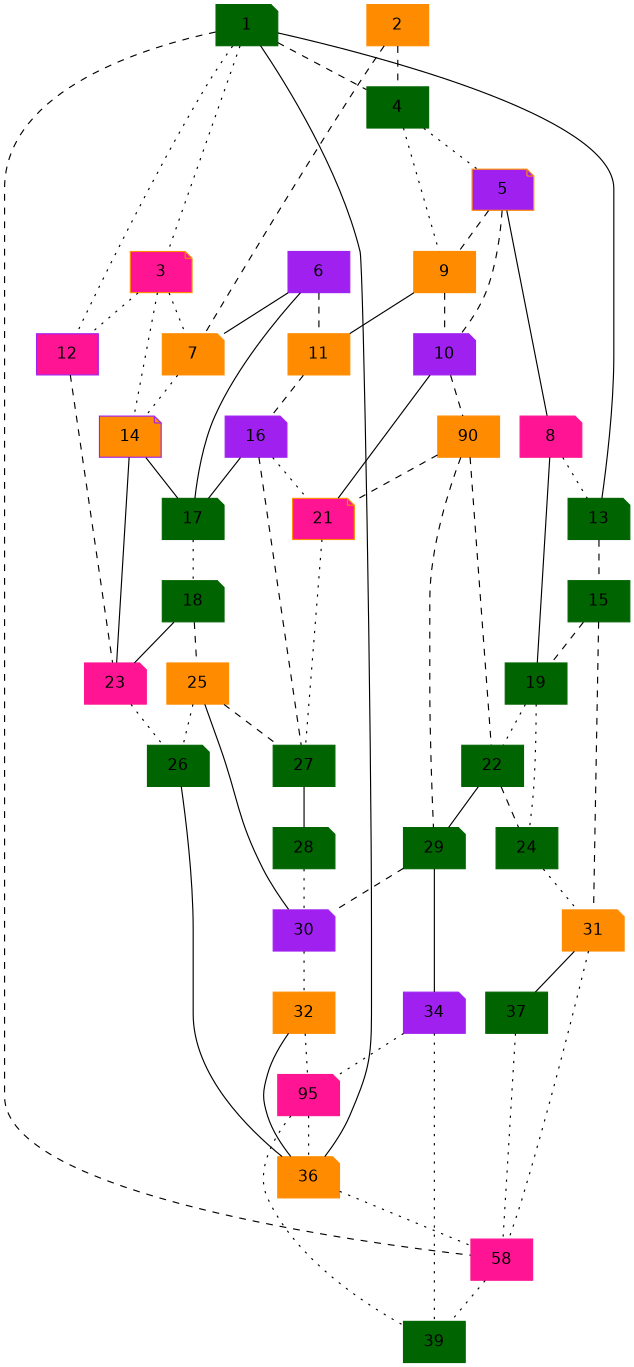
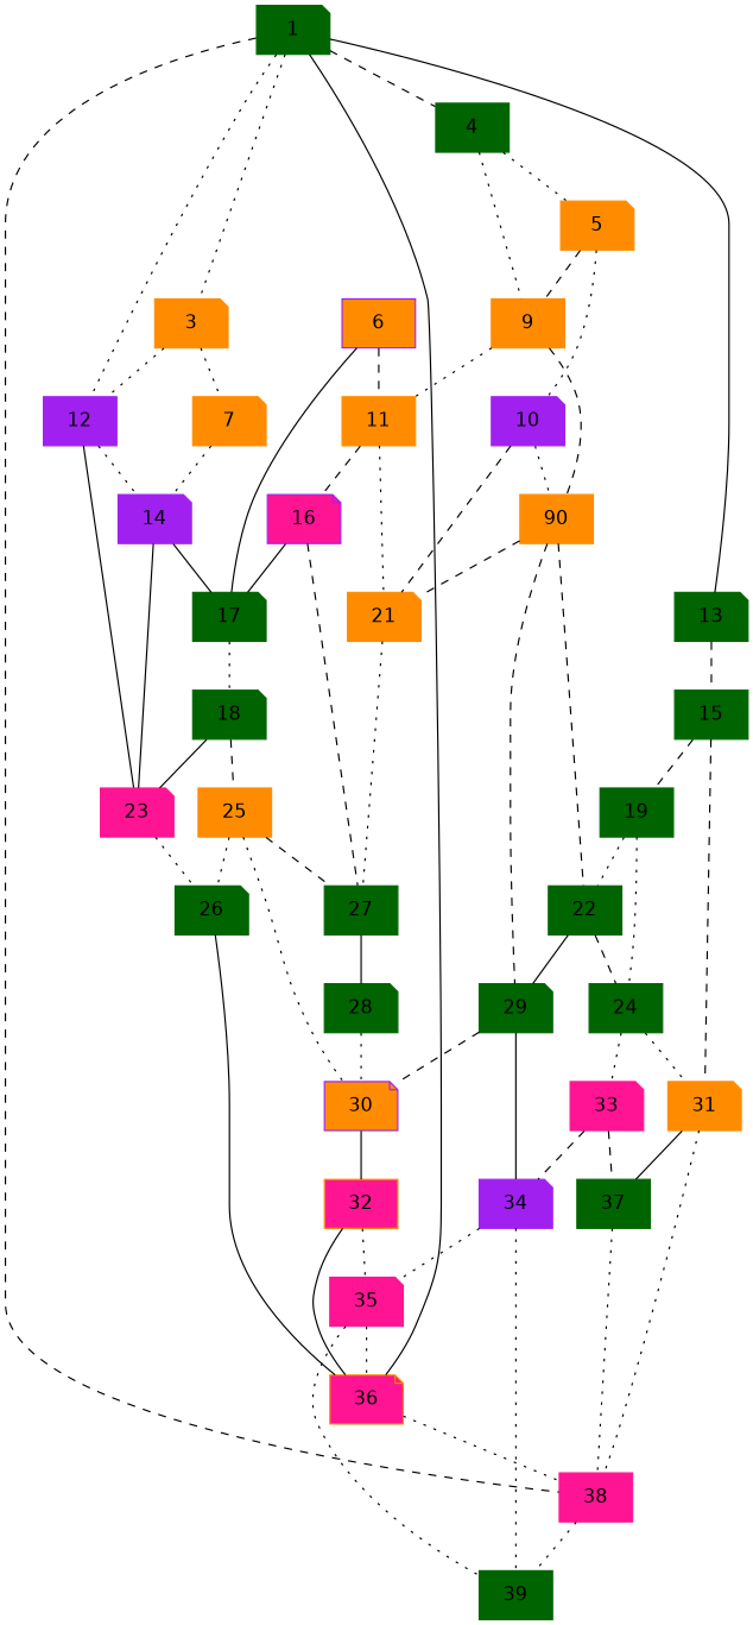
  graph {
    fontname="DejaVu Sans"
    node [color=darkgreen fontname="DejaVu Sans" shape=note style=filled]
    edge [fontname="DejaVu Sans" style=dotted weight=1.0]
-   3 [color=darkorange fillcolor=deeppink]
+   3 [color=darkorange]
    1
    4 [shape=box]
-   12 [color=purple shape=box fillcolor=deeppink]
+   12 [color=purple shape=box]
    13
-   36 [color=darkorange]
-   38 [color=deeppink shape=box label=58]
+   36 [color=darkorange fillcolor=deeppink]
+   38 [color=deeppink shape=box]
    7 [color=darkorange]
-   5 [color=darkorange fillcolor=purple]
+   5 [color=darkorange]
    9 [color=darkorange shape=box]
-   14 [color=purple fillcolor=darkorange]
+   14 [color=purple]
    23 [color=deeppink]
    15 [shape=box]
    39 [shape=box]
-   2 [color=darkorange shape=box]
-   8 [color=deeppink]
    10 [color=purple]
    11 [color=darkorange shape=box]
    19 [shape=box]
    n20 [color=darkorange label=90 shape=box]
-   21 [color=darkorange fillcolor=deeppink]
-   6 [color=purple shape=box]
+   21 [color=darkorange]
+   6 [color=purple shape=box fillcolor=darkorange]
    17
-   16 [color=purple]
+   16 [color=purple fillcolor=deeppink]
    18
    22 [shape=box]
    24 [shape=box]
    29
    27 [shape=box]
    26
    31 [color=darkorange]
    37 [shape=box]
    28
    25 [color=darkorange shape=box]
-   30 [color=purple]
+   30 [color=purple fillcolor=darkorange]
+   33 [color=deeppink]
    34 [color=purple]
-   32 [color=darkorange shape=box]
-   35 [color=deeppink label=95]
+   32 [color=darkorange shape=box fillcolor=deeppink]
+   35 [color=deeppink]
    3 -- 12
    3 -- 7
    1 -- 3
    1 -- 4 [style=dashed]
    1 -- 12
    1 -- 13 [style=solid]
    1 -- 36 [style=solid]
    1 -- 38 [style=dashed]
    4 -- 5
    4 -- 9
-   3 -- 14
-   12 -- 23 [style=dashed]
+   12 -- 14
+   12 -- 23 [style=solid]
    13 -- 15 [style=dashed]
    36 -- 38
    38 -- 39
    7 -- 14
    5 -- 9 [style=dashed]
-   5 -- 8 [style=solid]
-   5 -- 10 [style=dashed]
-   9 -- 10 [style=dashed]
-   9 -- 11 [style=solid]
+   5 -- 10
+   9 -- n20 [style=dashed]
+   9 -- 11
    14 -- 23 [style=solid]
    14 -- 17 [style=solid]
    23 -- 26
    15 -- 19 [style=dashed]
    15 -- 31 [style=dashed]
-   2 -- 4 [style=dashed weight=2.0]
-   2 -- 7 [style=dashed]
-   8 -- 13 [weight=2.0]
-   8 -- 19 [style=solid]
-   10 -- n20 [style=dashed]
-   10 -- 21 [style=solid]
-   16 -- 21
+   10 -- n20
+   10 -- 21 [style=dashed]
+   11 -- 21
    11 -- 16 [style=dashed]
    19 -- 22
    19 -- 24
    n20 -- 21 [style=dashed]
    n20 -- 22 [style=dashed]
    n20 -- 29 [style=dashed]
    21 -- 27
-   6 -- 7 [style=solid]
    6 -- 11 [style=dashed]
    6 -- 17 [style=solid]
    17 -- 18
    16 -- 17 [style=solid]
    16 -- 27 [style=dashed]
    18 -- 23 [style=solid]
    18 -- 25 [style=dashed]
    22 -- 24 [style=dashed]
    22 -- 29 [style=solid]
    24 -- 31
+   24 -- 33
    29 -- 30 [style=dashed]
    29 -- 34 [style=solid]
    27 -- 28 [style=solid weight=2.0]
    26 -- 36 [style=solid]
    31 -- 38
    31 -- 37 [style=solid]
    37 -- 38 [weight=2.0]
    28 -- 30 [weight=2.0]
    25 -- 27 [style=dashed]
    25 -- 26
-   25 -- 30 [style=solid]
-   30 -- 32
+   25 -- 30
+   30 -- 32 [style=solid]
+   33 -- 37 [style=dashed weight=2.0]
+   33 -- 34 [style=dashed]
    34 -- 39 [weight=2.0]
    34 -- 35
    32 -- 36 [style=solid]
    32 -- 35
    35 -- 36
    35 -- 39
  }
